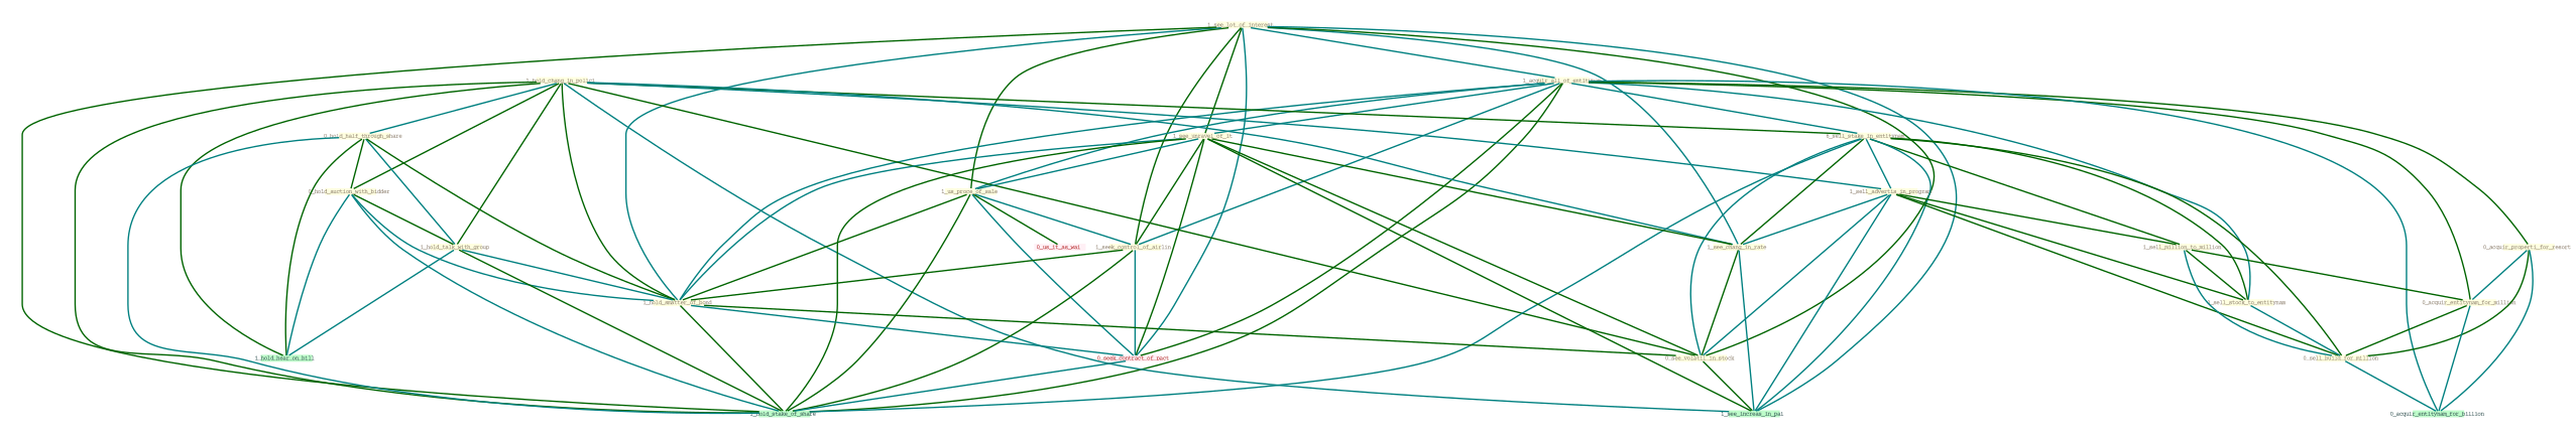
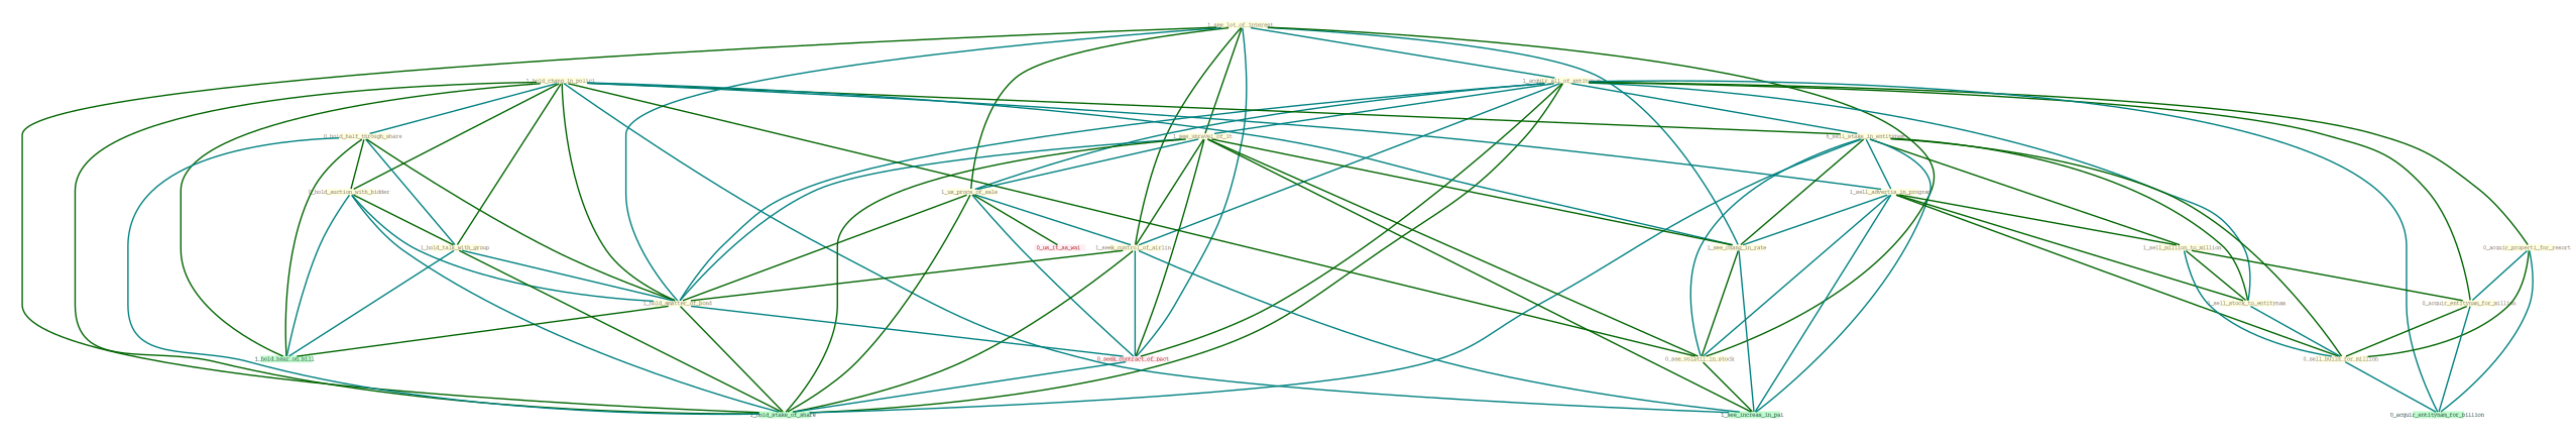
  graph {
    fontname="Courier Prime"
    node [color="#ffffe0" fixedsize=true fontcolor="#8b7d6b" fontname="Courier Prime" fontsize=4 shape=polygon style=filled]
    edge [color=darkgreen fontname="Courier Prime" w=1]
    "1_see_lot_of_interest " [height=.06 width=.5]
    "1_acquir_all_of_entitynam " [height=.06 width=.5]
    "1_hold_chang_in_polici " [height=.06 width=.5]
    n4 [height=.06 label="6_sell_stake_in_entitynam" width=.5]
    "0_acquir_properti_for_resort " [height=.06 width=.5]
    "0_hold_half_through_share " [height=.06 width=.5]
    "1_see_unravel_of_it " [height=.06 width=.5]
    "0_hold_auction_with_bidder " [height=.06 width=.5]
    "1_sell_advertis_in_program " [height=.06 width=.5]
    "1_sell_million_to_million " [height=.06 width=.5]
    "1_see_chang_in_rate " [height=.06 width=.5]
    "1_us_proce_of_sale " [height=.06 width=.5]
    "1_seek_control_of_airlin " [height=.06 width=.5]
    "0_sell_stock_to_entitynam " [height=.06 width=.5]
    "1_hold_talk_with_group " [height=.06 width=.5]
    "0_acquir_entitynam_for_million " [height=.06 width=.5]
    "0_sell_build_for_million " [height=.06 width=.5]
    "1_hold_smatter_of_bond " [height=.06 width=.5]
    "0_see_volatil_in_stock " [height=.06 width=.5]
    "0_seek_contract_of_pact " [color="#fff0f5" fontcolor="#b22222" height=.06 width=.5]
    "0_us_it_as_wai " [color="#fff0f5" fontcolor="#b22222" height=.06 width=.5]
    "1_see_increas_in_pai " [color="#BDFCC9" fontcolor="#2f4f4f" height=.06 width=.5]
    "1_hold_stake_of_share " [color="#BDFCC9" fontcolor="#2f4f4f" height=.06 width=.5]
    "0_acquir_entitynam_for_billion " [color="#BDFCC9" fontcolor="#2f4f4f" height=.06 width=.5]
    "1_hold_hear_on_bill " [color="#BDFCC9" fontcolor="#2f4f4f" height=.06 width=.5]
    subgraph sub_1 {
      "1_see_lot_of_interest "
      "1_acquir_all_of_entitynam "
      "1_hold_chang_in_polici "
      n4
      "0_acquir_properti_for_resort "
      "0_hold_half_through_share "
      "1_see_unravel_of_it "
      "0_hold_auction_with_bidder "
      "1_sell_advertis_in_program "
      "1_sell_million_to_million "
      "1_see_chang_in_rate "
      "1_us_proce_of_sale "
      "1_seek_control_of_airlin "
      "0_sell_stock_to_entitynam "
      "1_hold_talk_with_group "
      "0_acquir_entitynam_for_million "
      "0_sell_build_for_million "
      "1_hold_smatter_of_bond "
      "0_see_volatil_in_stock "
    }
    subgraph sub_2 {
      "0_seek_contract_of_pact "
      "0_us_it_as_wai "
    }
    "1_see_lot_of_interest " -- "1_acquir_all_of_entitynam " [color=teal]
    "1_see_lot_of_interest " -- "1_see_unravel_of_it " [w=2]
    "1_see_lot_of_interest " -- "1_see_chang_in_rate " [color=teal]
    "1_see_lot_of_interest " -- "1_us_proce_of_sale "
    "1_see_lot_of_interest " -- "1_seek_control_of_airlin "
    "1_see_lot_of_interest " -- "1_hold_smatter_of_bond " [color=teal]
    "1_see_lot_of_interest " -- "0_see_volatil_in_stock "
    "1_see_lot_of_interest " -- "0_seek_contract_of_pact " [color=teal]
-   "1_see_lot_of_interest " -- "1_see_increas_in_pai " [color=teal]
+   "1_seek_control_of_airlin " -- "1_see_increas_in_pai " [color=teal]
    "1_see_lot_of_interest " -- "1_hold_stake_of_share "
    "1_acquir_all_of_entitynam " -- n4 [color=teal]
    "1_acquir_all_of_entitynam " -- "0_acquir_properti_for_resort "
    "1_acquir_all_of_entitynam " -- "1_see_unravel_of_it " [color=teal]
    "1_acquir_all_of_entitynam " -- "1_us_proce_of_sale " [color=teal]
    "1_acquir_all_of_entitynam " -- "1_seek_control_of_airlin " [color=teal]
    "1_acquir_all_of_entitynam " -- "0_sell_stock_to_entitynam " [color=teal]
    "1_acquir_all_of_entitynam " -- "0_acquir_entitynam_for_million "
    "1_acquir_all_of_entitynam " -- "1_hold_smatter_of_bond " [color=teal]
    "1_acquir_all_of_entitynam " -- "0_seek_contract_of_pact "
    "1_acquir_all_of_entitynam " -- "1_hold_stake_of_share "
    "1_acquir_all_of_entitynam " -- "0_acquir_entitynam_for_billion " [color=teal]
    "1_hold_chang_in_polici " -- n4
    "1_hold_chang_in_polici " -- "0_hold_half_through_share " [color=teal]
    "1_hold_chang_in_polici " -- "0_hold_auction_with_bidder "
    "1_hold_chang_in_polici " -- "1_sell_advertis_in_program " [color=teal]
    "1_hold_chang_in_polici " -- "1_see_chang_in_rate " [color=teal w=2]
    "1_hold_chang_in_polici " -- "1_hold_talk_with_group "
    "1_hold_chang_in_polici " -- "1_hold_smatter_of_bond "
    "1_hold_chang_in_polici " -- "0_see_volatil_in_stock "
    "1_hold_chang_in_polici " -- "1_see_increas_in_pai " [color=teal]
    "1_hold_chang_in_polici " -- "1_hold_stake_of_share "
    "1_hold_chang_in_polici " -- "1_hold_hear_on_bill "
    n4 -- "1_sell_advertis_in_program " [color=teal w=2]
    n4 -- "1_sell_million_to_million "
    n4 -- "1_see_chang_in_rate "
    n4 -- "0_sell_stock_to_entitynam " [w=2]
    n4 -- "0_sell_build_for_million "
    n4 -- "0_see_volatil_in_stock " [color=teal]
    n4 -- "1_see_increas_in_pai " [color=teal]
    n4 -- "1_hold_stake_of_share " [color=teal]
    "0_acquir_properti_for_resort " -- "0_acquir_entitynam_for_million " [color=teal w=2]
    "0_acquir_properti_for_resort " -- "0_sell_build_for_million "
    "0_acquir_properti_for_resort " -- "0_acquir_entitynam_for_billion " [color=teal w=2]
    "0_hold_half_through_share " -- "0_hold_auction_with_bidder "
    "0_hold_half_through_share " -- "1_hold_talk_with_group " [color=teal]
    "0_hold_half_through_share " -- "1_hold_smatter_of_bond "
    "0_hold_half_through_share " -- "1_hold_stake_of_share " [color=teal w=2]
    "0_hold_half_through_share " -- "1_hold_hear_on_bill "
    "1_see_unravel_of_it " -- "1_see_chang_in_rate "
    "1_see_unravel_of_it " -- "1_us_proce_of_sale " [color=teal]
    "1_see_unravel_of_it " -- "1_seek_control_of_airlin "
    "1_see_unravel_of_it " -- "1_hold_smatter_of_bond " [color=teal]
    "1_see_unravel_of_it " -- "0_see_volatil_in_stock "
    "1_see_unravel_of_it " -- "0_seek_contract_of_pact "
    "1_see_unravel_of_it " -- "1_see_increas_in_pai "
    "1_see_unravel_of_it " -- "1_hold_stake_of_share "
    "0_hold_auction_with_bidder " -- "1_hold_talk_with_group " [w=2]
    "0_hold_auction_with_bidder " -- "1_hold_smatter_of_bond " [color=teal]
    "0_hold_auction_with_bidder " -- "1_hold_stake_of_share " [color=teal]
    "0_hold_auction_with_bidder " -- "1_hold_hear_on_bill " [color=teal]
    "1_sell_advertis_in_program " -- "1_sell_million_to_million "
    "1_sell_advertis_in_program " -- "1_see_chang_in_rate " [color=teal]
    "1_sell_advertis_in_program " -- "0_sell_stock_to_entitynam "
    "1_sell_advertis_in_program " -- "0_sell_build_for_million "
    "1_sell_advertis_in_program " -- "0_see_volatil_in_stock " [color=teal]
    "1_sell_advertis_in_program " -- "1_see_increas_in_pai " [color=teal]
    "1_sell_million_to_million " -- "0_sell_stock_to_entitynam " [w=2]
    "1_sell_million_to_million " -- "0_acquir_entitynam_for_million "
    "1_sell_million_to_million " -- "0_sell_build_for_million " [color=teal w=2]
    "1_see_chang_in_rate " -- "0_see_volatil_in_stock " [w=2]
    "1_see_chang_in_rate " -- "1_see_increas_in_pai " [color=teal w=2]
    "1_us_proce_of_sale " -- "1_seek_control_of_airlin " [color=teal]
    "1_us_proce_of_sale " -- "1_hold_smatter_of_bond "
    "1_us_proce_of_sale " -- "0_seek_contract_of_pact " [color=teal]
    "1_us_proce_of_sale " -- "0_us_it_as_wai "
    "1_us_proce_of_sale " -- "1_hold_stake_of_share "
    "1_seek_control_of_airlin " -- "1_hold_smatter_of_bond "
    "1_seek_control_of_airlin " -- "0_seek_contract_of_pact " [color=teal w=2]
    "1_seek_control_of_airlin " -- "1_hold_stake_of_share "
    "0_sell_stock_to_entitynam " -- "0_sell_build_for_million " [color=teal]
    "1_hold_talk_with_group " -- "1_hold_smatter_of_bond " [color=teal]
    "1_hold_talk_with_group " -- "1_hold_stake_of_share "
    "1_hold_talk_with_group " -- "1_hold_hear_on_bill " [color=teal]
    "0_acquir_entitynam_for_million " -- "0_sell_build_for_million " [w=2]
    "0_acquir_entitynam_for_million " -- "0_acquir_entitynam_for_billion " [color=teal w=3]
    "0_sell_build_for_million " -- "0_acquir_entitynam_for_billion " [color=teal]
    "1_hold_smatter_of_bond " -- "0_seek_contract_of_pact " [color=teal]
    "1_hold_smatter_of_bond " -- "1_hold_stake_of_share " [w=2]
-   "1_hold_smatter_of_bond " -- "0_see_volatil_in_stock "
+   "1_hold_smatter_of_bond " -- "1_hold_hear_on_bill "
    "0_see_volatil_in_stock " -- "1_see_increas_in_pai " [w=2]
    "0_seek_contract_of_pact " -- "1_hold_stake_of_share " [color=teal]
  }
